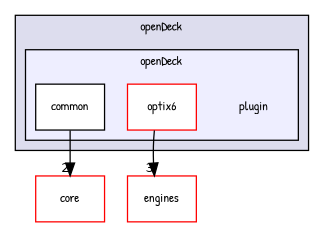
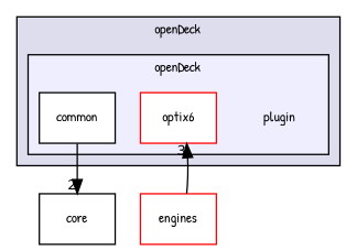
  digraph {
    compound=true
    fontname="Patrick Hand"
    node [fontname="Patrick Hand" fontsize=10 shape=box fillcolor=white style=filled color=red]
    edge [arrowhead=normal fontname="Patrick Hand" labeldistance=1.5 labelfontname=Helvetica labelfontsize=10]
    n1 [label=plugin shape=plaintext fillcolor="" style="" color=""]
    n2 [label=common color=""]
    n3 [label=optix6]
-   n4 [label=core]
+   n4 [color=black label=core]
    n5 [label=engines]
    subgraph cluster_1 {
      bgcolor="#ddddee"
      fontsize=10
      label=openDeck
      pencolor=black
      subgraph cluster_2 {
        bgcolor="#eeeeff"
        fontsize=10
        label=openDeck
        pencolor=black
        n1
        n2
        n3
      }
    }
    n2 -> n4 [headlabel=2]
-   n3 -> n5 [headlabel=3]
+   n5 -> n3 [headlabel=3]
  }
